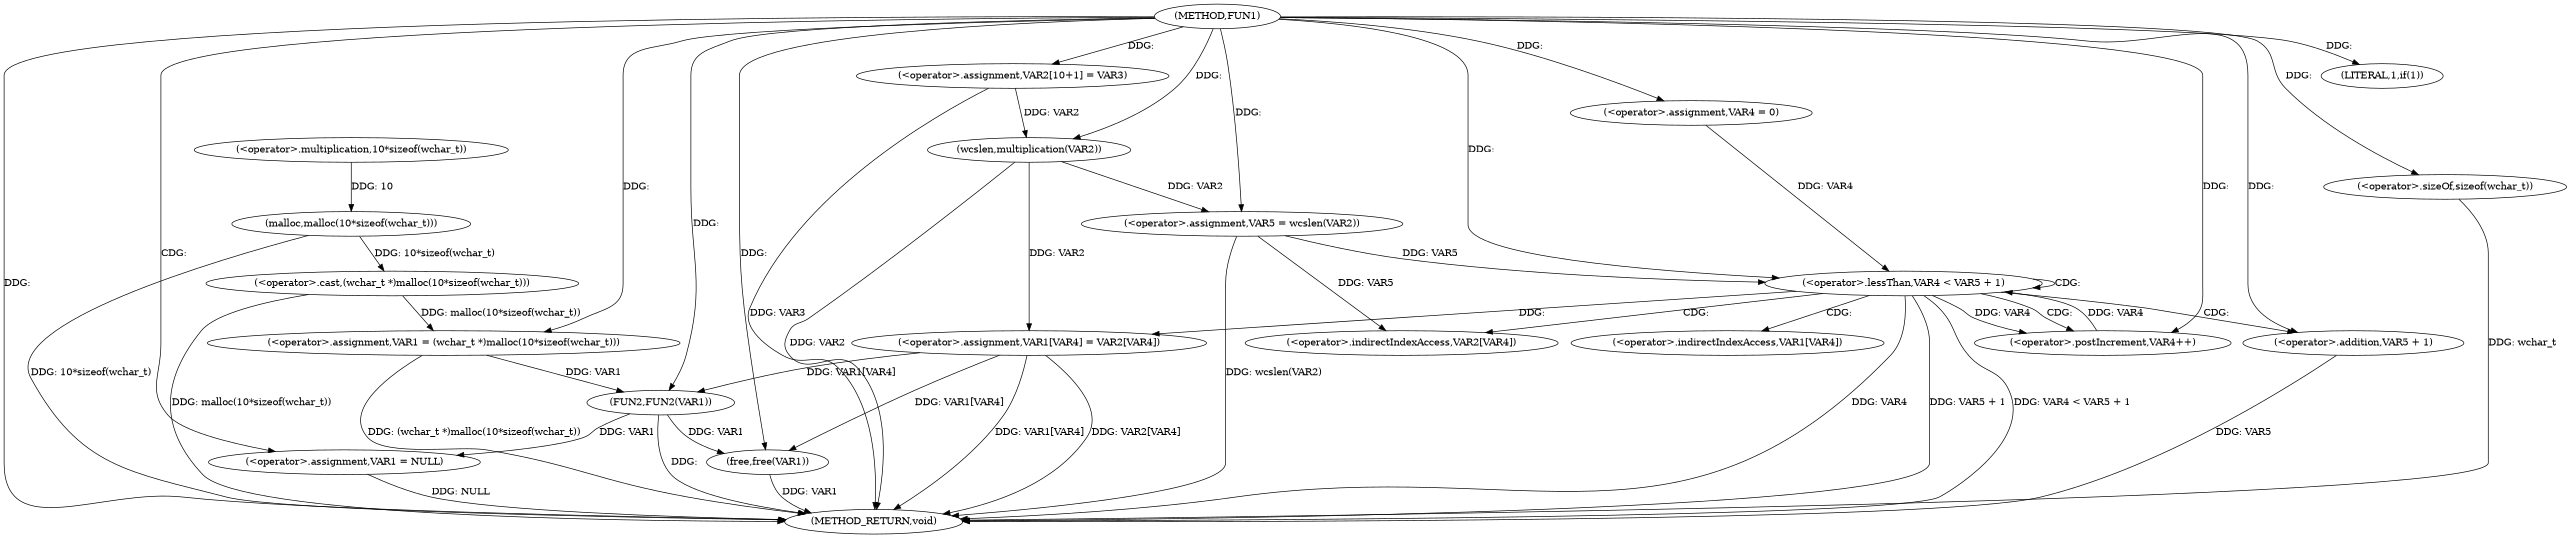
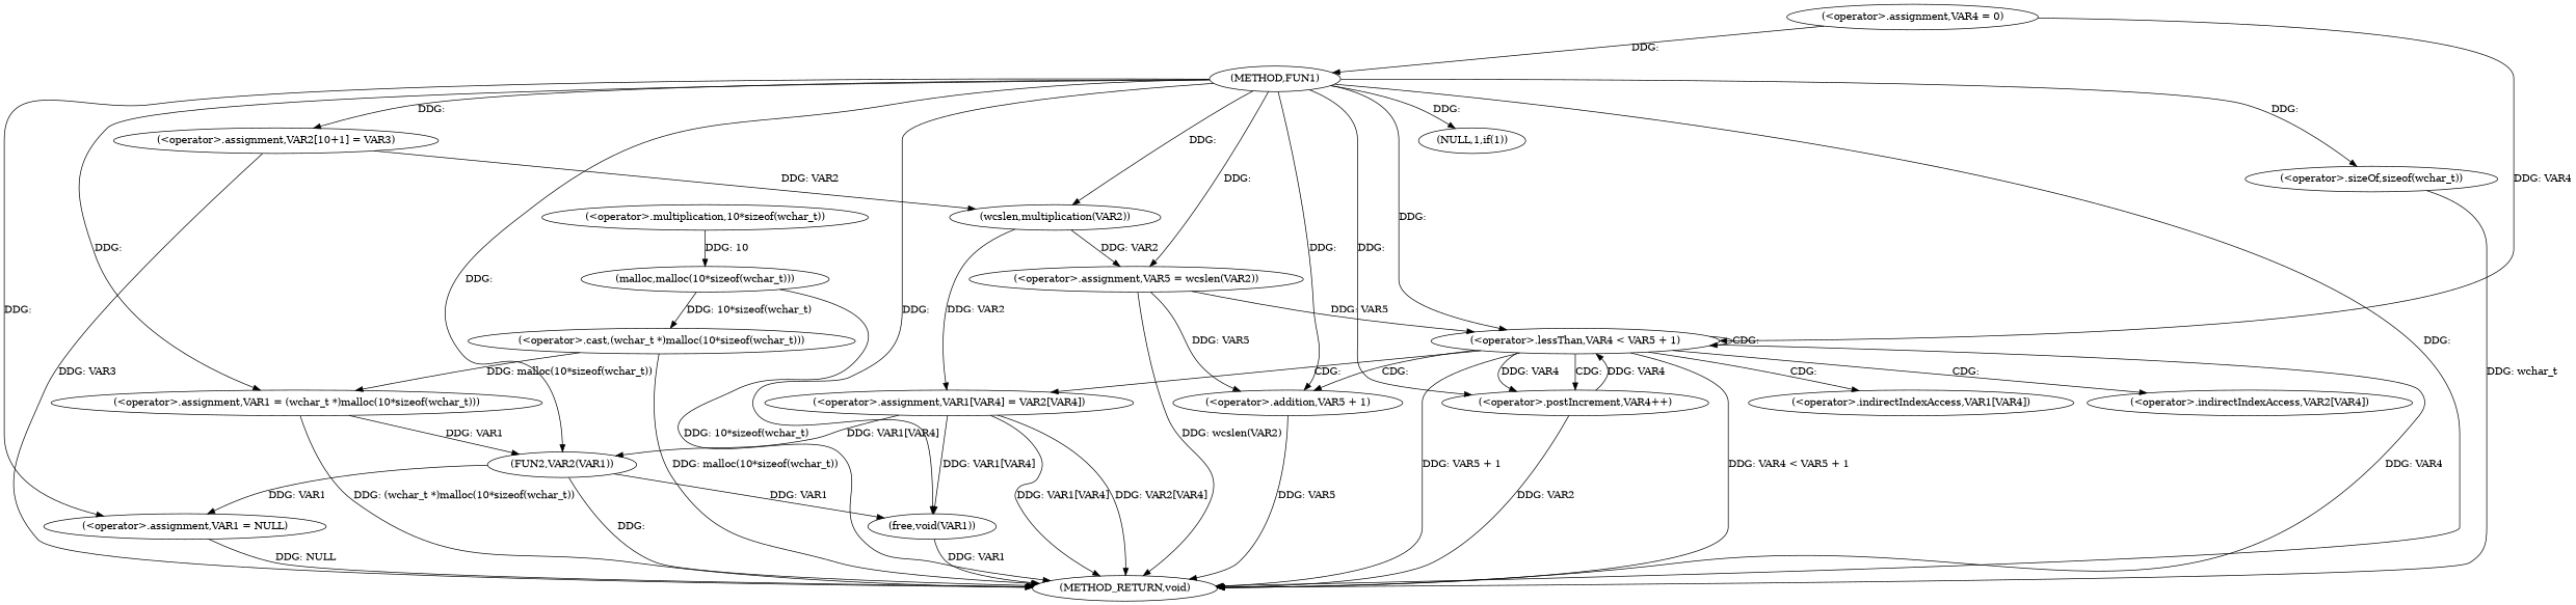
  digraph {
    n1 [label="(METHOD,FUN1)"]
    n2 [label="(<operator>.assignment,VAR1 = NULL)"]
-   n3 [label="(LITERAL,1,if(1))"]
+   n3 [label="(NULL,1,if(1))"]
    n4 [label="(<operator>.assignment,VAR1 = (wchar_t *)malloc(10*sizeof(wchar_t)))"]
    n5 [label="(<operator>.sizeOf,sizeof(wchar_t))"]
    n6 [label="(<operator>.assignment,VAR2[10+1] = VAR3)"]
    n7 [label="(<operator>.assignment,VAR5 = wcslen(VAR2))"]
    n8 [label="(wcslen,multiplication(VAR2))"]
    n9 [label="(<operator>.assignment,VAR4 = 0)"]
    n10 [label="(<operator>.lessThan,VAR4 < VAR5 + 1)"]
    n11 [label="(<operator>.addition,VAR5 + 1)"]
    n12 [label="(<operator>.postIncrement,VAR4++)"]
-   n13 [label="(FUN2,FUN2(VAR1))"]
-   n14 [label="(free,free(VAR1))"]
+   n13 [label="(FUN2,VAR2(VAR1))"]
+   n14 [label="(free,void(VAR1))"]
    n15 [label="(METHOD_RETURN,void)"]
    n16 [label="(<operator>.multiplication,10*sizeof(wchar_t))"]
    n17 [label="(malloc,malloc(10*sizeof(wchar_t)))"]
    n18 [label="(<operator>.assignment,VAR1[VAR4] = VAR2[VAR4])"]
    n19 [label="(<operator>.indirectIndexAccess,VAR1[VAR4])"]
    n20 [label="(<operator>.indirectIndexAccess,VAR2[VAR4])"]
    n21 [label="(<operator>.cast,(wchar_t *)malloc(10*sizeof(wchar_t)))"]
-   n1 -> n2 [label="CDG: "]
+   n1 -> n2 [label="DDG: "]
    n1 -> n3 [label="DDG: "]
    n1 -> n4 [label="DDG: "]
    n1 -> n5 [label="DDG: "]
    n1 -> n6 [label="DDG: "]
    n1 -> n7 [label="DDG: "]
    n1 -> n8 [label="DDG: "]
-   n1 -> n9 [label="DDG: "]
+   n9 -> n1 [label="DDG: "]
    n1 -> n10 [label="DDG: "]
    n1 -> n11 [label="DDG: "]
    n1 -> n12 [label="DDG: "]
    n1 -> n13 [label="DDG: "]
    n1 -> n14 [label="DDG: "]
    n1 -> n15 [label="DDG: "]
    n2 -> n15 [label="DDG: NULL"]
    n4 -> n13 [label="DDG: VAR1"]
    n4 -> n15 [label="DDG: (wchar_t *)malloc(10*sizeof(wchar_t))"]
    n5 -> n15 [label="DDG: wchar_t"]
    n6 -> n8 [label="DDG: VAR2"]
    n6 -> n15 [label="DDG: VAR3"]
    n7 -> n10 [label="DDG: VAR5"]
-   n7 -> n20 [label="DDG: VAR5"]
+   n7 -> n11 [label="DDG: VAR5"]
    n7 -> n15 [label="DDG: wcslen(VAR2)"]
    n8 -> n7 [label="DDG: VAR2"]
-   n8 -> n15 [label="DDG: VAR2"]
+   n12 -> n15 [label="DDG: VAR2"]
    n8 -> n18 [label="DDG: VAR2"]
    n9 -> n10 [label="DDG: VAR4"]
    n10 -> n10 [label="CDG: "]
    n10 -> n11 [label="CDG: "]
    n10 -> n12 [label="DDG: VAR4"]
    n10 -> n12 [label="CDG: "]
    n10 -> n15 [label="DDG: VAR4 < VAR5 + 1"]
    n10 -> n15 [label="DDG: VAR4"]
    n10 -> n15 [label="DDG: VAR5 + 1"]
-   n10 -> n18 [label="DDG: "]
+   n10 -> n18 [label="CDG: "]
    n10 -> n19 [label="CDG: "]
    n10 -> n20 [label="CDG: "]
    n11 -> n15 [label="DDG: VAR5"]
    n12 -> n10 [label="DDG: VAR4"]
    n13 -> n2 [label="DDG: VAR1"]
    n13 -> n14 [label="DDG: VAR1"]
    n13 -> n15 [label="DDG: "]
    n14 -> n15 [label="DDG: VAR1"]
    n16 -> n17 [label="DDG: 10"]
    n17 -> n15 [label="DDG: 10*sizeof(wchar_t)"]
    n17 -> n21 [label="DDG: 10*sizeof(wchar_t)"]
    n18 -> n13 [label="DDG: VAR1[VAR4]"]
    n18 -> n14 [label="DDG: VAR1[VAR4]"]
    n18 -> n15 [label="DDG: VAR1[VAR4]"]
    n18 -> n15 [label="DDG: VAR2[VAR4]"]
    n21 -> n4 [label="DDG: malloc(10*sizeof(wchar_t))"]
    n21 -> n15 [label="DDG: malloc(10*sizeof(wchar_t))"]
  }
